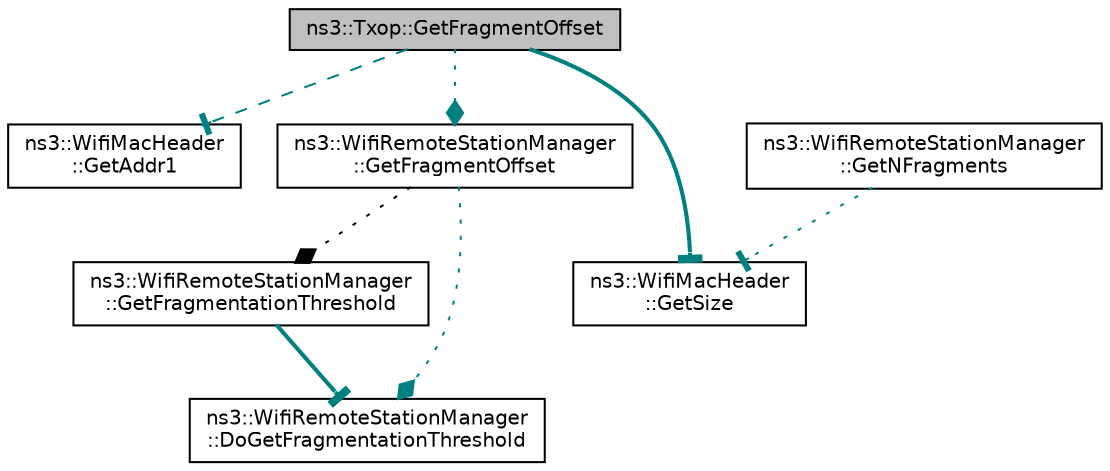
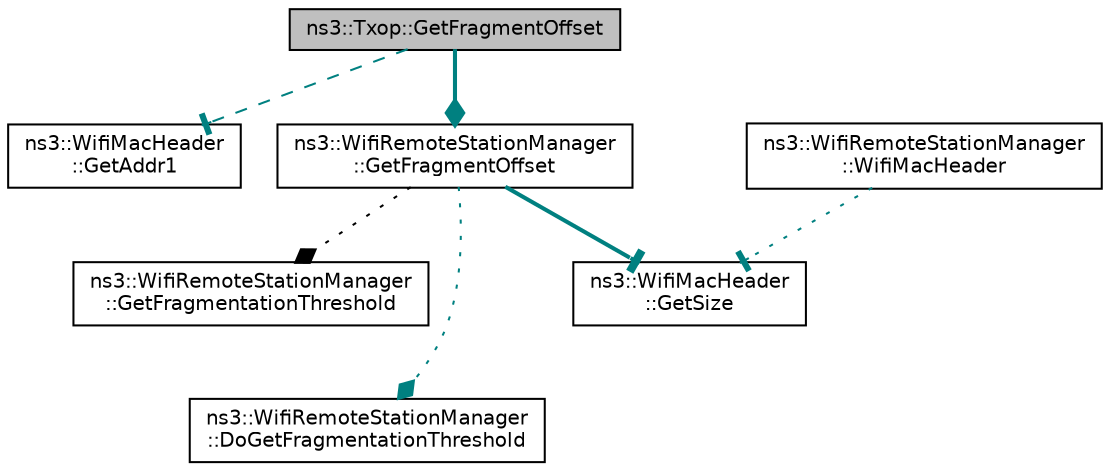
  digraph {
    rankdir=TB
    node [color=black fillcolor=white fontname=Helvetica fontsize=10 shape=record style=filled]
    edge [arrowhead=tee color=teal fontname=Helvetica fontsize=10 labelfontname=Helvetica labelfontsize=10 style=bold]
    n1 [fillcolor=grey75 fontcolor=black height=0.2 label="ns3::Txop::GetFragmentOffset" width=0.4]
    n2 [height=0.2 label="ns3::WifiMacHeader\l::GetAddr1" width=0.4]
    n3 [height=0.2 label="ns3::WifiRemoteStationManager\l::GetFragmentOffset" width=0.4]
    n4 [height=0.2 label="ns3::WifiRemoteStationManager\l::GetFragmentationThreshold" width=0.4]
    n5 [height=0.2 label="ns3::WifiMacHeader\l::GetSize" width=0.4]
    n6 [height=0.2 label="ns3::WifiRemoteStationManager\l::DoGetFragmentationThreshold" width=0.4]
-   n7 [height=0.2 label="ns3::WifiRemoteStationManager\l::GetNFragments" width=0.4]
+   n7 [height=0.2 label="ns3::WifiRemoteStationManager\l::WifiMacHeader" width=0.4]
    n1 -> n2 [style=dashed]
-   n1 -> n3 [arrowhead=diamond style=dotted]
+   n1 -> n3 [arrowhead=diamond]
    n3 -> n4 [arrowhead=diamond color=black style=dotted]
-   n1 -> n5
+   n3 -> n5
    n3 -> n6 [arrowhead=diamond style=dotted]
-   n4 -> n6
    n7 -> n5 [style=dotted]
  }
